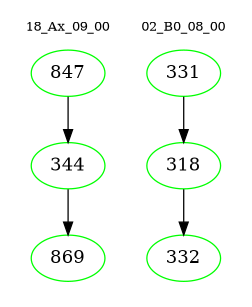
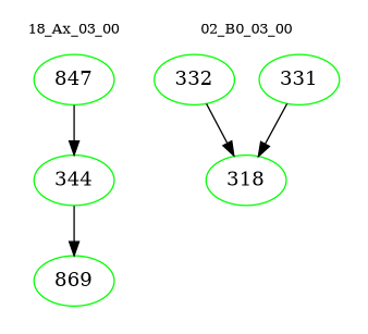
  digraph {
    node [color=green]
    edge [color=black]
    n1 [label=847]
    n2 [label=344]
    n3 [label=869]
    n4 [label=331]
    n5 [label=318]
    n6 [label=332]
    subgraph cluster_1 {
      color=white
      fontsize=10
-     label="18_Ax_09_00"
+     label="18_Ax_03_00"
      n1
      n2
      n3
    }
    subgraph cluster_2 {
      color=white
      fontsize=10
-     label="02_B0_08_00"
+     label="02_B0_03_00"
      n4
      n5
      n6
    }
    n1 -> n2
    n2 -> n3
    n4 -> n5
-   n5 -> n6
+   n6 -> n5
  }
